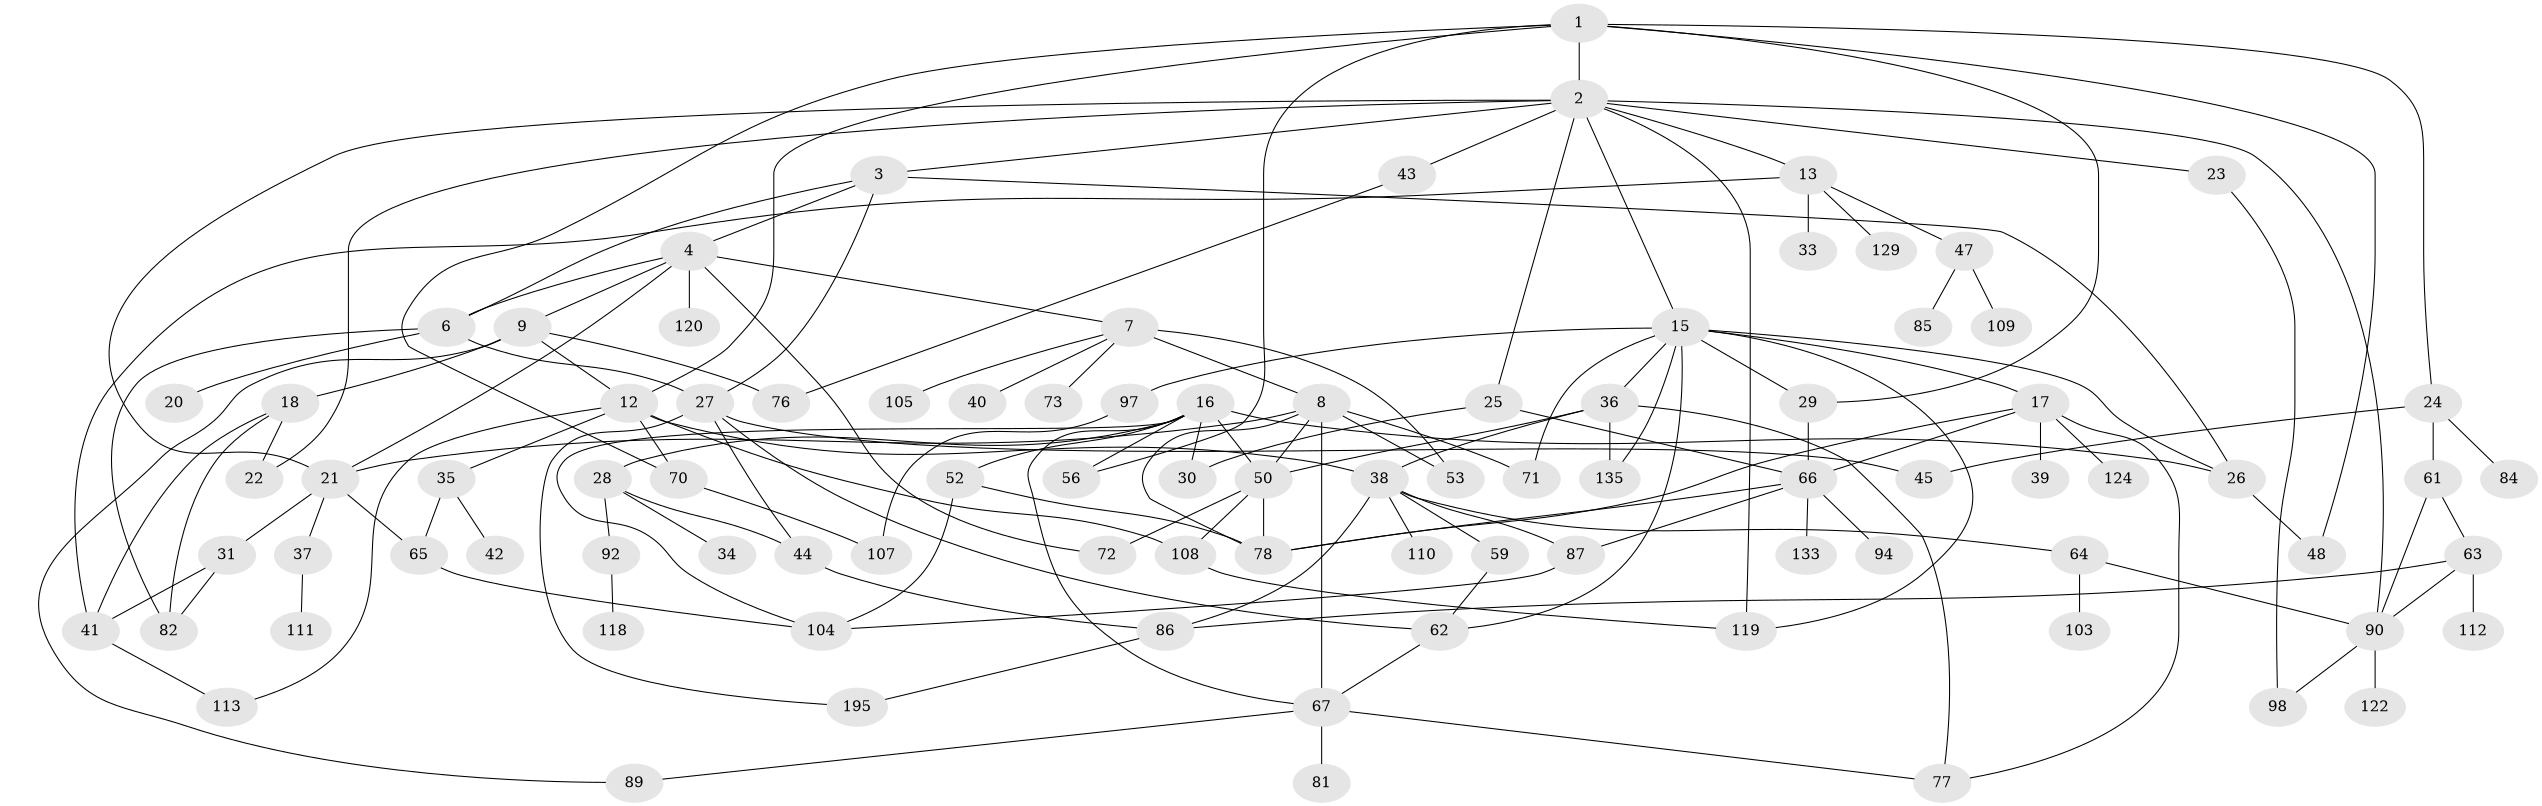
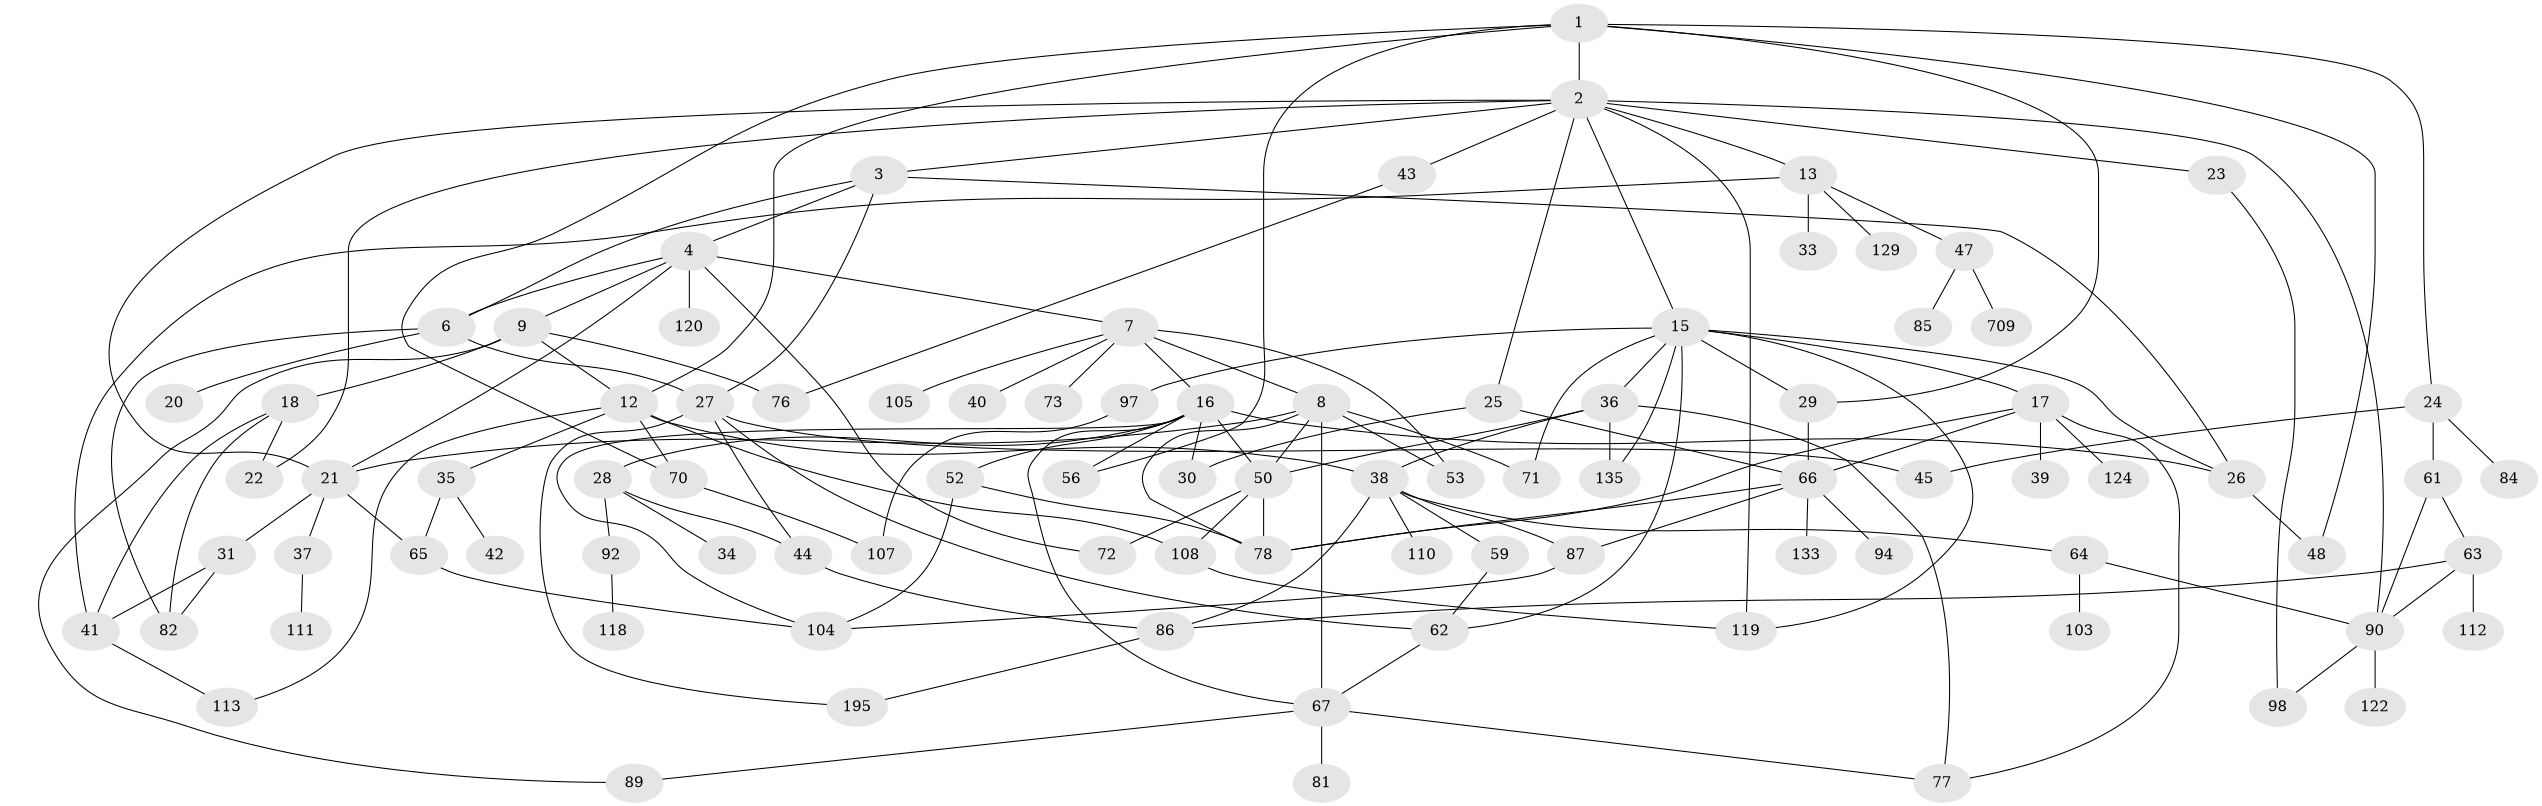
  graph {
    node [color=gray90 style=filled]
    1 [super="+10"]
    2 [super="+5"]
    12 [super="+14"]
    24
    29 [super="+134"]
    48 [super="+96"]
    56
    70
    3 [super="+60"]
    13 [super="+101"]
    15 [super="+91"]
    21 [super="+57"]
    22
    23
    25
    43 [super="+93"]
    90 [super="+115"]
    119 [super="+130"]
    35 [super="+117"]
    38 [super="+95"]
    108 [super="+114"]
    113
    45
    61
    84
    66 [super="+79"]
    107 [super="+126"]
    4 [super="+58"]
    6 [super="+83"]
    26 [super="+121"]
    27 [super="+127"]
    33
    41 [super="+54"]
    47
    129
    71
    17 [super="+19"]
    36 [super="+51"]
    62 [super="+132"]
    97
    135
    31
    37 [super="+75"]
    65 [super="+80"]
    98
    30 [super="+55"]
    76
    122
    7 [super="+11"]
    9 [super="+68"]
    72
    120
    20
    82 [super="+88"]
    44 [super="+74"]
    n56 [label=195]
    8 [super="+32"]
    16 [super="+49"]
    40
    53
    73
    105
    18 [super="+131"]
    89
    50 [super="+69"]
    67 [super="+100"]
    78 [super="+99"]
    28 [super="+46"]
    52 [super="+128"]
    104
    77
    81
    42
    59
    64
    86 [super="+106"]
    87 [super="+116"]
    110
    85
-   109
+   109 [label=709]
    39
    124
    34 [super="+102"]
    92
    94
    133
    111
    63 [super="+123"]
    118
    103
    112
    1 -- 2
    1 -- 12
    1 -- 24
    1 -- 29
    1 -- 48
    1 -- 56
    1 -- 70
    2 -- 3
    2 -- 13
    2 -- 15
    2 -- 21
    2 -- 22
    2 -- 23
    2 -- 25
    2 -- 43
    2 -- 90
    2 -- 119
    12 -- 70
    12 -- 35
    12 -- 38
    12 -- 108
    12 -- 113
    24 -- 45
    24 -- 61
    24 -- 84
    29 -- 66
    70 -- 107
    3 -- 4
    3 -- 6
    3 -- 26
    3 -- 27
    13 -- 33
    13 -- 41
    13 -- 47
    13 -- 129
    15 -- 29
    15 -- 119
    15 -- 26
    15 -- 71
    15 -- 17
    15 -- 36
    15 -- 62
    15 -- 97
    15 -- 135
    21 -- 31
    21 -- 37
    21 -- 65
    23 -- 98
    25 -- 66
    25 -- 30
    43 -- 76
    90 -- 98
    90 -- 122
    35 -- 65
    35 -- 42
    38 -- 59
    38 -- 64
    38 -- 86
    38 -- 87
    38 -- 110
    108 -- 119
    61 -- 90
    61 -- 63
    66 -- 78
    66 -- 87
    66 -- 94
    66 -- 133
    4 -- 21
    4 -- 6
    4 -- 7
    4 -- 9
    4 -- 72
    4 -- 120
    6 -- 27
    6 -- 20
    6 -- 82
    26 -- 48
    27 -- 45
    27 -- 62
    27 -- 44
    27 -- n56
    41 -- 113
    47 -- 85
    47 -- 109
    17 -- 66
    17 -- 78
    17 -- 77
    17 -- 39
    17 -- 124
    36 -- 38
    36 -- 135
    36 -- 50
    36 -- 77
    62 -- 67
    97 -- 107
    31 -- 41
    31 -- 82
    37 -- 111
    65 -- 104
    7 -- 8
+   7 -- 16 [weight=2]
    7 -- 40
    7 -- 53
    7 -- 73
    7 -- 105
    9 -- 12
    9 -- 76
    9 -- 18
    9 -- 89
    44 -- 86
    8 -- 21
    8 -- 71
    8 -- 53
    8 -- 50
    8 -- 67
    8 -- 78
    16 -- 56
    16 -- 26
    16 -- 30
    16 -- 50
    16 -- 67
    16 -- 28
    16 -- 52
    16 -- 104
    18 -- 22
    18 -- 41
    18 -- 82
    50 -- 108
    50 -- 72
    50 -- 78
    67 -- 89
    67 -- 77
    67 -- 81
    28 -- 44
    28 -- 34
    28 -- 92
    52 -- 78
    52 -- 104
    59 -- 62
    64 -- 90
    64 -- 103
    86 -- n56
    87 -- 104
    92 -- 118
    63 -- 90
    63 -- 86
    63 -- 112
  }
